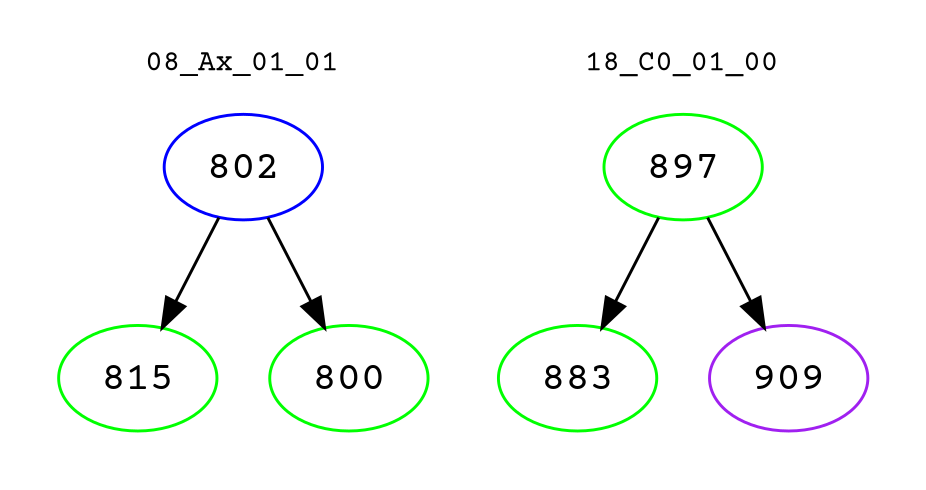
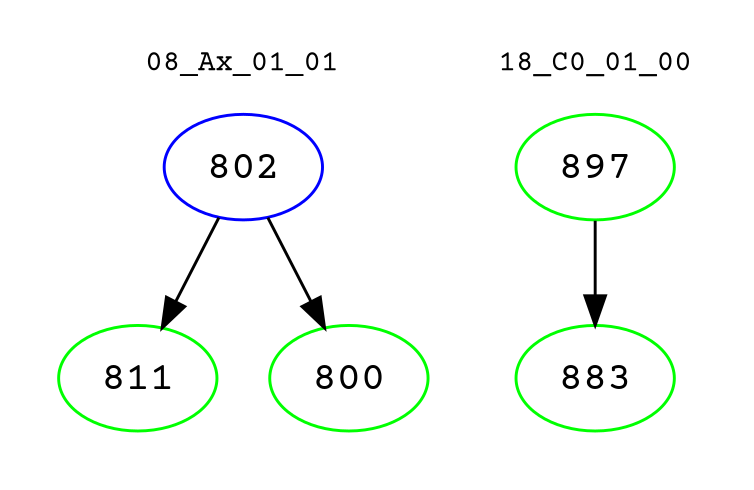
  digraph {
    fontname="Courier Prime"
    node [color=green fontname="Courier Prime"]
    edge [color=black fontname="Courier Prime"]
    n1 [color=blue label=802]
-   n2 [label=815]
+   n2 [label=811]
    n3 [label=800]
    n4 [label=897]
    n5 [label=883]
-   n6 [color=purple label=909]
    subgraph cluster_1 {
      color=white
      fontsize=10
      label="08_Ax_01_01"
      n1
      n2
      n3
    }
    subgraph cluster_2 {
      color=white
      fontsize=10
      label="18_C0_01_00"
      n4
      n5
-     n6
    }
    n1 -> n2
    n1 -> n3
    n4 -> n5
-   n4 -> n6
  }
